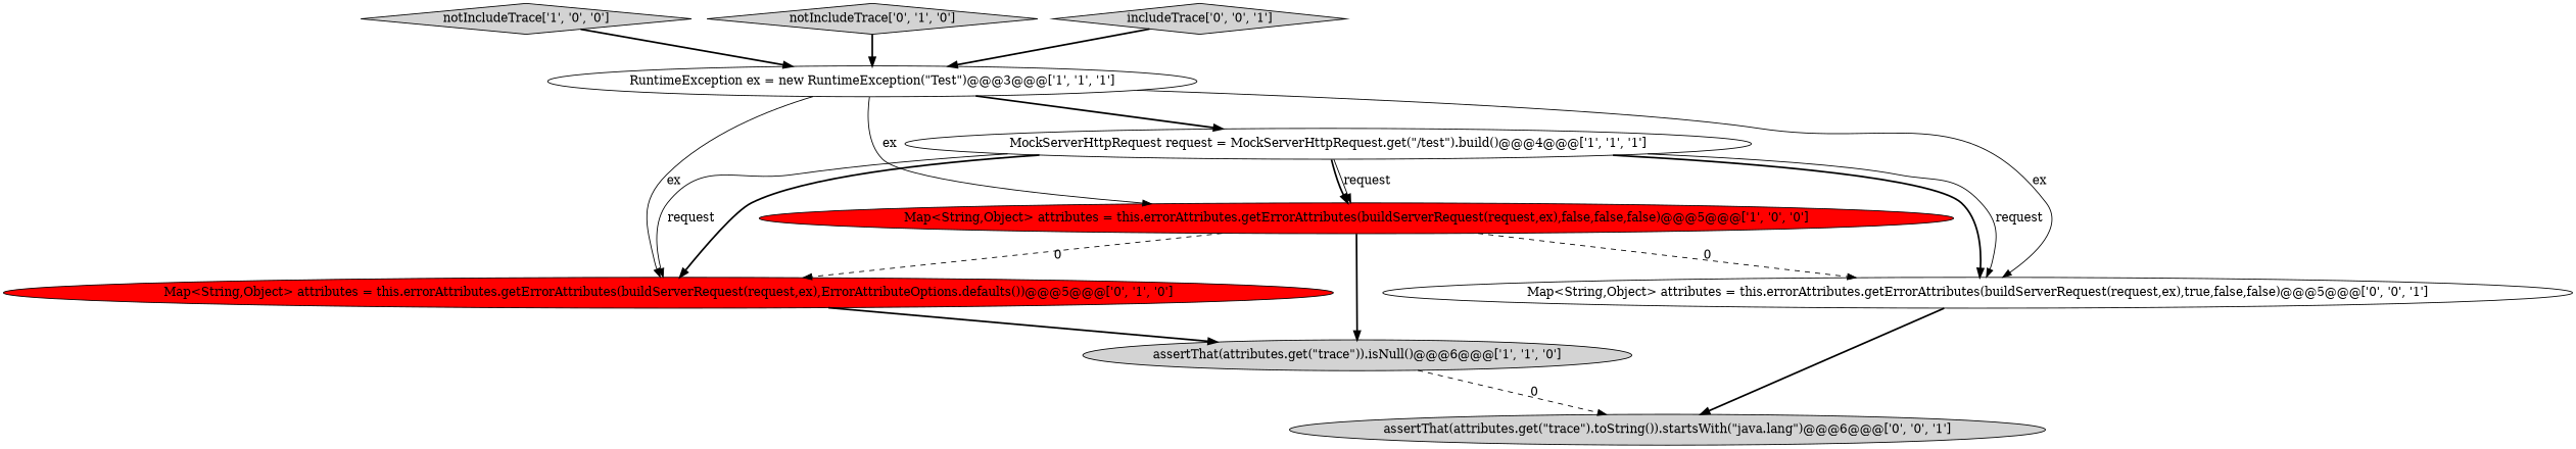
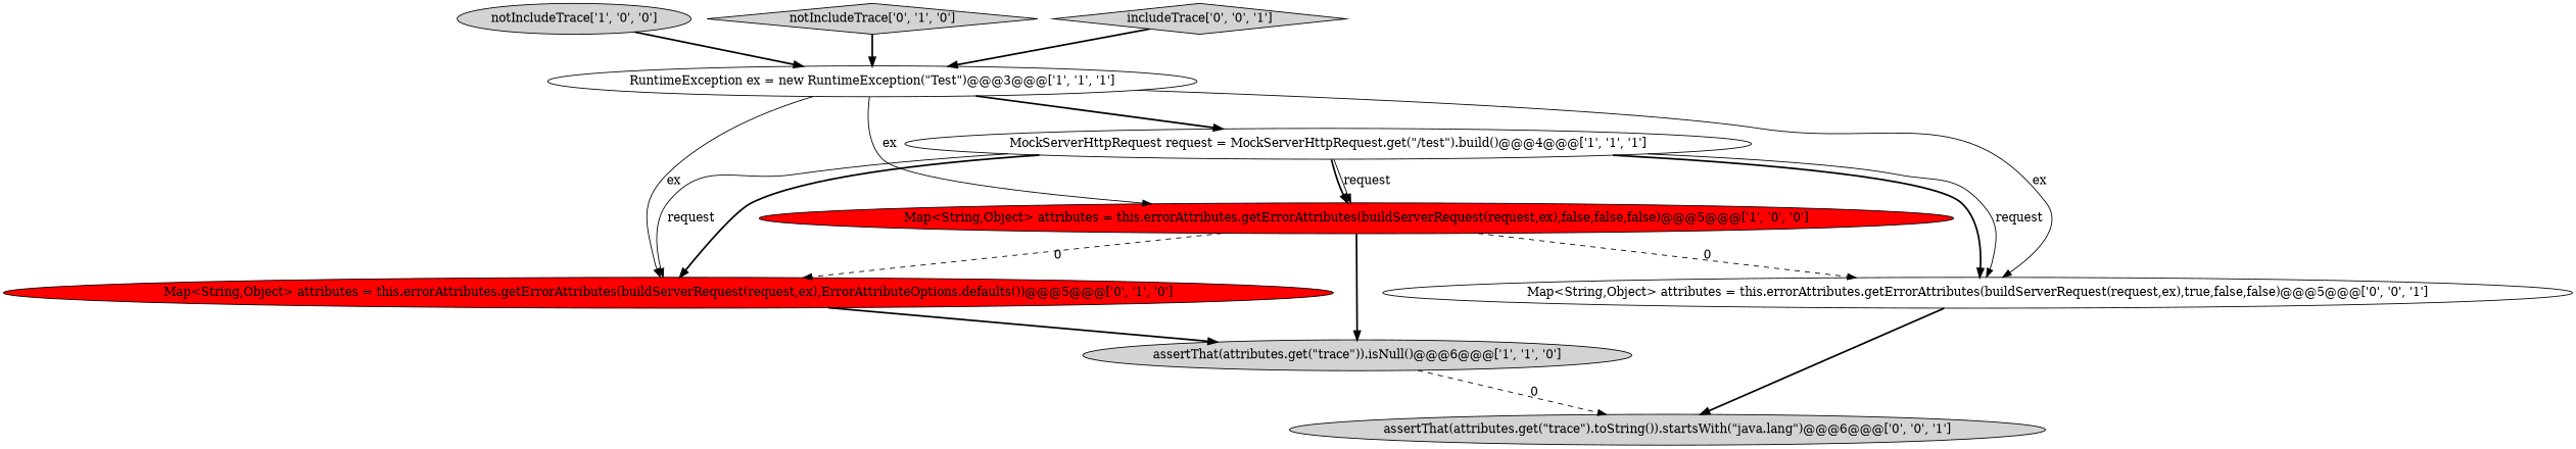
  digraph {
    node [fillcolor=lightgray shape=ellipse style=filled]
    edge [style=bold]
-   n1 [label="notIncludeTrace['1', '0', '0']" shape=diamond]
+   n1 [label="notIncludeTrace['1', '0', '0']"]
    n2 [fillcolor=white label="RuntimeException ex = new RuntimeException(\"Test\")@@@3@@@['1', '1', '1']"]
    n3 [fillcolor=red label="Map<String,Object> attributes = this.errorAttributes.getErrorAttributes(buildServerRequest(request,ex),ErrorAttributeOptions.defaults())@@@5@@@['0', '1', '0']"]
    n4 [label="assertThat(attributes.get(\"trace\")).isNull()@@@6@@@['1', '1', '0']"]
    n5 [fillcolor=red label="Map<String,Object> attributes = this.errorAttributes.getErrorAttributes(buildServerRequest(request,ex),false,false,false)@@@5@@@['1', '0', '0']"]
    n6 [fillcolor=white label="Map<String,Object> attributes = this.errorAttributes.getErrorAttributes(buildServerRequest(request,ex),true,false,false)@@@5@@@['0', '0', '1']"]
    n7 [fillcolor=white label="MockServerHttpRequest request = MockServerHttpRequest.get(\"/test\").build()@@@4@@@['1', '1', '1']"]
    n8 [label="assertThat(attributes.get(\"trace\").toString()).startsWith(\"java.lang\")@@@6@@@['0', '0', '1']"]
    n9 [label="notIncludeTrace['0', '1', '0']" shape=diamond]
    n10 [label="includeTrace['0', '0', '1']" shape=diamond]
    n1 -> n2
    n2 -> n3 [label=ex style=solid]
    n2 -> n5 [label=ex style=solid]
    n2 -> n6 [label=ex style=solid]
    n2 -> n7
    n3 -> n4
    n4 -> n8 [label=0 style=dashed]
    n5 -> n3 [label=0 style=dashed]
    n5 -> n4
    n5 -> n6 [label=0 style=dashed]
    n6 -> n8
    n7 -> n3
    n7 -> n3 [label=request style=solid]
    n7 -> n5
    n7 -> n5 [label=request style=solid]
    n7 -> n6
    n7 -> n6 [label=request style=solid]
    n9 -> n2
    n10 -> n2
  }
